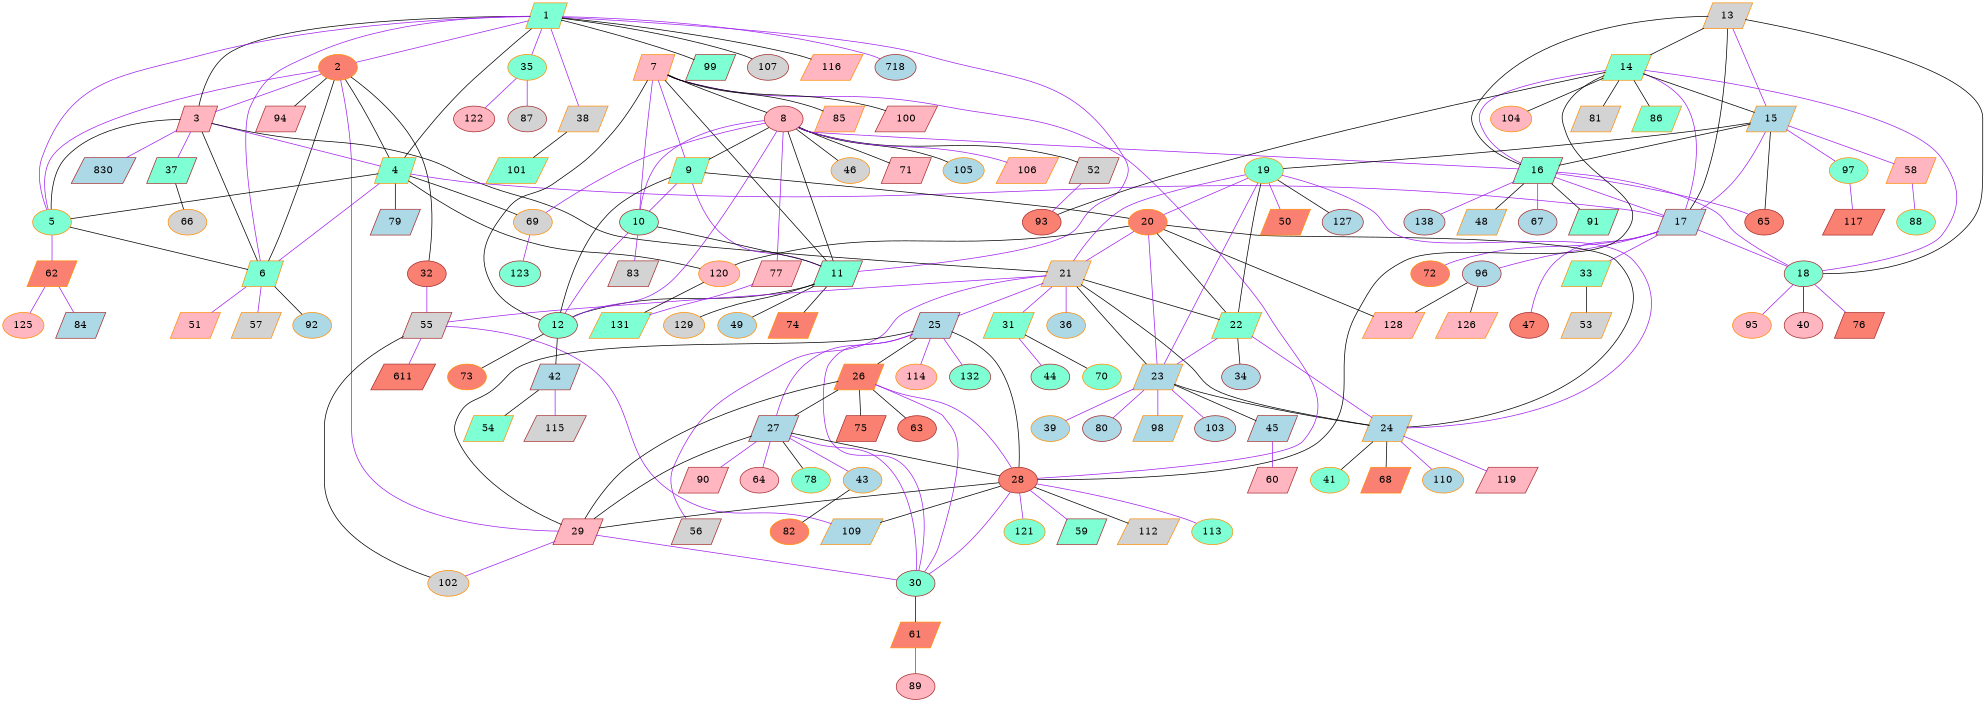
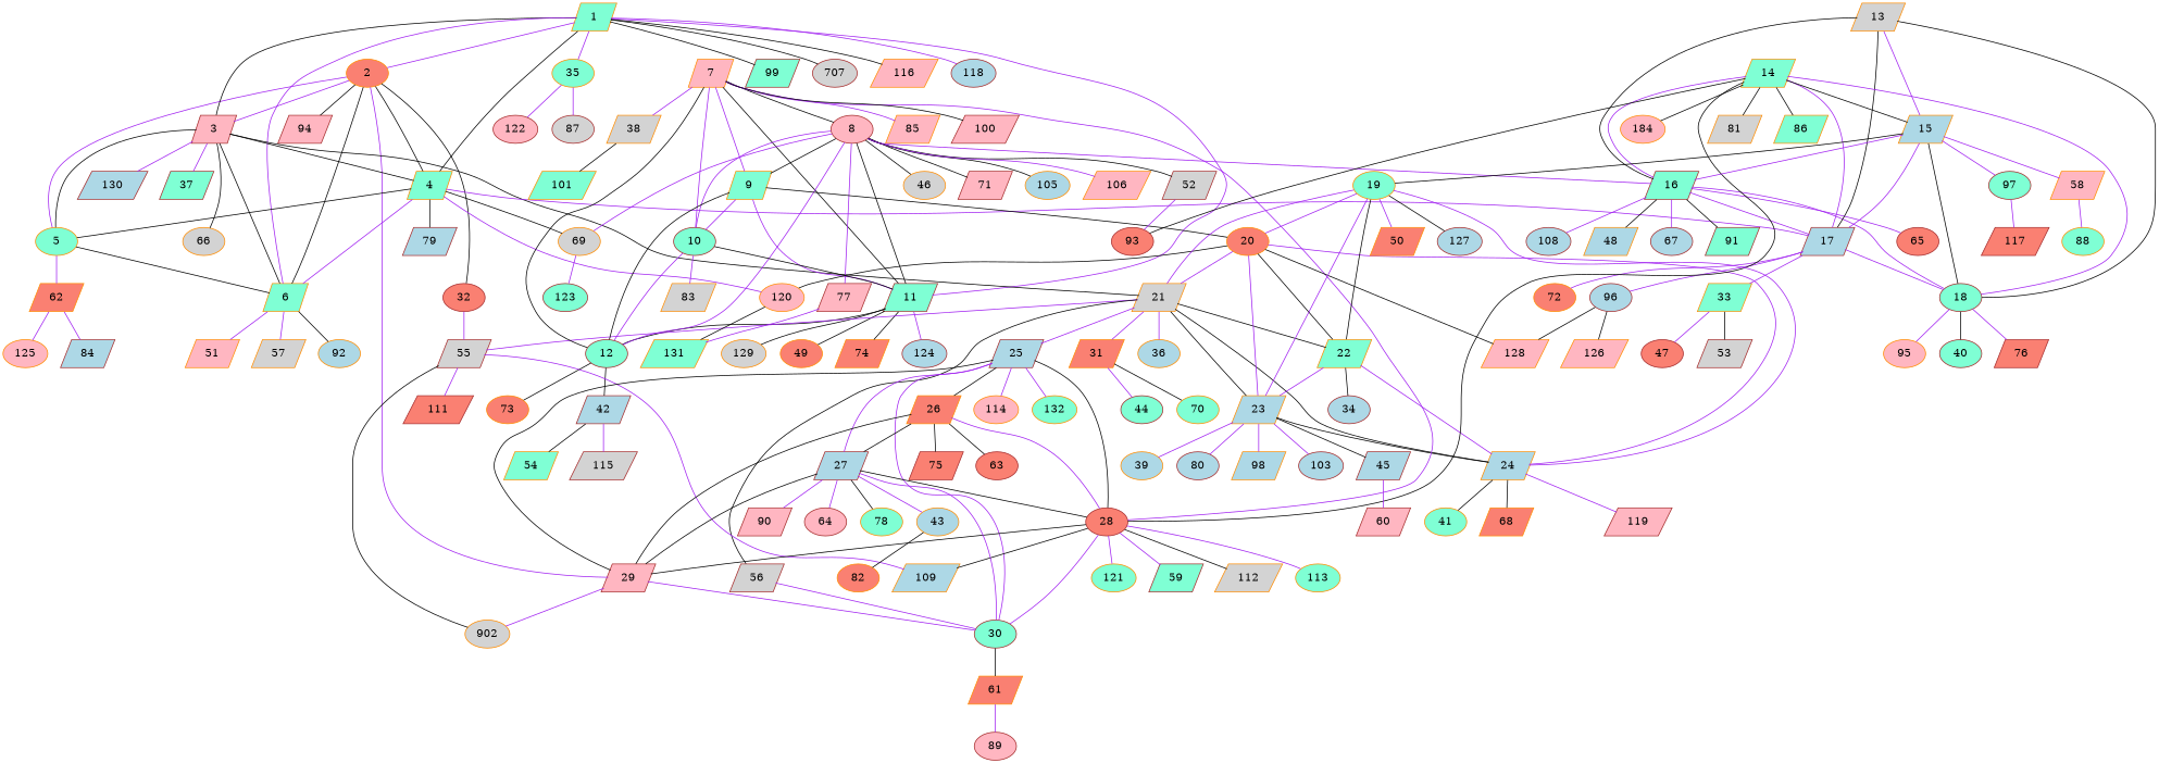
  graph {
    node [color=darkorange fillcolor=aquamarine shape=parallelogram style=filled]
    edge [color=purple]
    2 [fillcolor=salmon shape=ellipse]
    1
    3 [color=brown fillcolor=lightpink]
    4
    5 [shape=ellipse]
    6
    11 [color=brown]
    35 [shape=ellipse]
    38 [fillcolor=lightgrey]
    99 [color=brown]
-   107 [color=brown fillcolor=lightgrey shape=ellipse]
+   107 [color=brown fillcolor=lightgrey shape=ellipse label=707]
    116 [fillcolor=lightpink]
-   118 [color=brown fillcolor=lightblue shape=ellipse label=718]
+   118 [color=brown fillcolor=lightblue shape=ellipse]
    29 [color=brown fillcolor=lightpink]
    32 [color=brown fillcolor=salmon shape=ellipse]
    94 [color=brown fillcolor=lightpink]
    21 [fillcolor=lightgrey]
    37 [color=brown]
    66 [fillcolor=lightgrey shape=ellipse]
-   130 [color=brown fillcolor=lightblue label=830]
+   130 [color=brown fillcolor=lightblue]
    17 [color=brown fillcolor=lightblue]
    69 [fillcolor=lightgrey shape=ellipse]
    79 [color=brown fillcolor=lightblue]
    120 [fillcolor=lightpink shape=ellipse]
    62 [fillcolor=salmon]
    51 [fillcolor=lightpink]
    57 [fillcolor=lightgrey]
    92 [fillcolor=lightblue shape=ellipse]
    12 [color=brown shape=ellipse]
-   49 [fillcolor=lightblue shape=ellipse]
+   49 [fillcolor=salmon shape=ellipse]
    74 [fillcolor=salmon]
+   124 [color=brown fillcolor=lightblue shape=ellipse]
    129 [fillcolor=lightgrey shape=ellipse]
    87 [color=brown fillcolor=lightgrey shape=ellipse]
    122 [color=brown fillcolor=lightpink shape=ellipse]
    101
    30 [color=brown shape=ellipse]
-   102 [fillcolor=lightgrey shape=ellipse]
+   102 [fillcolor=lightgrey shape=ellipse label=902]
    55 [color=brown fillcolor=lightgrey]
    22
    23 [fillcolor=lightblue]
    24 [fillcolor=lightblue]
    25 [color=brown fillcolor=lightblue]
-   31
+   31 [fillcolor=salmon]
    36 [fillcolor=lightblue shape=ellipse]
    56 [color=brown fillcolor=lightgrey]
    18 [color=brown shape=ellipse]
    33
    47 [color=brown fillcolor=salmon shape=ellipse]
    72 [fillcolor=salmon shape=ellipse]
    96 [color=brown fillcolor=lightblue shape=ellipse]
    123 [color=brown shape=ellipse]
    131
    84 [color=brown fillcolor=lightblue]
    125 [fillcolor=lightpink shape=ellipse]
    7 [fillcolor=lightpink]
    8 [color=brown fillcolor=lightpink shape=ellipse]
    9
    10 [color=brown shape=ellipse]
    28 [color=brown fillcolor=salmon shape=ellipse]
    85 [fillcolor=lightpink]
    100 [color=brown fillcolor=lightpink]
    16 [color=brown]
    46 [fillcolor=lightgrey shape=ellipse]
    52 [color=brown fillcolor=lightgrey]
    71 [color=brown fillcolor=lightpink]
    77 [color=brown fillcolor=lightpink]
    105 [fillcolor=lightblue shape=ellipse]
    106 [fillcolor=lightpink]
    20 [fillcolor=salmon shape=ellipse]
-   83 [color=brown fillcolor=lightgrey]
+   83 [fillcolor=lightgrey]
    42 [color=brown fillcolor=lightblue]
    73 [fillcolor=salmon shape=ellipse]
    59 [color=brown]
    109 [fillcolor=lightblue]
    112 [fillcolor=lightgrey]
    113 [shape=ellipse]
    121 [shape=ellipse]
    48 [fillcolor=lightblue]
    65 [color=brown fillcolor=salmon shape=ellipse]
    67 [color=brown fillcolor=lightblue shape=ellipse]
    91 [color=brown]
-   108 [color=brown fillcolor=lightblue shape=ellipse label=138]
+   108 [color=brown fillcolor=lightblue shape=ellipse]
    93 [color=brown fillcolor=salmon shape=ellipse]
    128 [fillcolor=lightpink]
    54
    115 [color=brown fillcolor=lightgrey]
    13 [fillcolor=lightgrey]
    14
    15 [fillcolor=lightblue]
    81 [fillcolor=lightgrey]
    86
-   104 [fillcolor=lightpink shape=ellipse]
+   104 [fillcolor=lightpink shape=ellipse label=184]
    19 [shape=ellipse]
    58 [fillcolor=lightpink]
-   97 [shape=ellipse]
-   40 [color=brown fillcolor=lightpink shape=ellipse]
+   97 [color=brown shape=ellipse]
+   40 [color=brown shape=ellipse]
    76 [color=brown fillcolor=salmon]
    95 [fillcolor=lightpink shape=ellipse]
    50 [fillcolor=salmon]
    127 [color=brown fillcolor=lightblue shape=ellipse]
    88 [shape=ellipse]
    117 [color=brown fillcolor=salmon]
-   53 [fillcolor=lightgrey]
+   53 [color=brown fillcolor=lightgrey]
    126 [fillcolor=lightpink]
    34 [color=brown fillcolor=lightblue shape=ellipse]
    39 [fillcolor=lightblue shape=ellipse]
    45 [color=brown fillcolor=lightblue]
    80 [color=brown fillcolor=lightblue shape=ellipse]
    98 [fillcolor=lightblue]
    103 [color=brown fillcolor=lightblue shape=ellipse]
    41 [shape=ellipse]
    68 [fillcolor=salmon]
-   110 [fillcolor=lightblue shape=ellipse]
    119 [color=brown fillcolor=lightpink]
    26 [fillcolor=salmon]
    27 [color=brown fillcolor=lightblue]
    114 [fillcolor=lightpink shape=ellipse]
-   132 [color=brown shape=ellipse]
+   132 [shape=ellipse]
    44 [color=brown shape=ellipse]
    70 [shape=ellipse]
-   111 [color=brown fillcolor=salmon label=611]
+   111 [color=brown fillcolor=salmon]
    60 [color=brown fillcolor=lightpink]
    63 [color=brown fillcolor=salmon shape=ellipse]
    75 [color=brown fillcolor=salmon]
    43 [fillcolor=lightblue shape=ellipse]
    64 [color=brown fillcolor=lightpink shape=ellipse]
    78 [shape=ellipse]
    90 [color=brown fillcolor=lightpink]
    61 [fillcolor=salmon]
    82 [fillcolor=salmon shape=ellipse]
    89 [color=brown fillcolor=lightpink shape=ellipse]
    2 -- 3
    2 -- 4 [color=black]
    2 -- 5
    2 -- 6 [color=black]
    2 -- 29
    2 -- 32 [color=black]
    2 -- 94 [color=black]
    1 -- 2
    1 -- 3 [color=black]
    1 -- 4 [color=black]
-   1 -- 5
    1 -- 6
    1 -- 11
    1 -- 35
-   1 -- 38
+   7 -- 38
    1 -- 99 [color=black]
    1 -- 107 [color=black]
    1 -- 116 [color=black]
    1 -- 118
-   3 -- 4
+   3 -- 4 [color=black]
    3 -- 5 [color=black]
    3 -- 6 [color=black]
    3 -- 21 [color=black]
    3 -- 37
-   37 -- 66 [color=black]
+   3 -- 66 [color=black]
    3 -- 130
    4 -- 5 [color=black]
    4 -- 6
    4 -- 17
    4 -- 69 [color=black]
    4 -- 79 [color=black]
-   4 -- 120 [color=black]
+   4 -- 120
    5 -- 6 [color=black]
    5 -- 62
    6 -- 51
    6 -- 57
    6 -- 92 [color=black]
    11 -- 12 [color=black]
    11 -- 49 [color=black]
    11 -- 74 [color=black]
+   11 -- 124
    11 -- 129 [color=black]
    35 -- 87
    35 -- 122
    38 -- 101 [color=black]
    29 -- 30
    29 -- 102
    32 -- 55
    21 -- 55
    21 -- 22 [color=black]
    21 -- 23 [color=black]
    21 -- 24 [color=black]
    21 -- 25
    21 -- 31
    21 -- 36
-   21 -- 56
+   21 -- 56 [color=black]
    17 -- 18
    17 -- 33
-   17 -- 47
+   33 -- 47
    17 -- 72
    17 -- 96
    69 -- 123
    120 -- 131 [color=black]
    62 -- 84
    62 -- 125
    12 -- 42 [color=black]
    12 -- 73 [color=black]
    30 -- 61 [color=black]
    55 -- 102 [color=black]
    55 -- 109
    55 -- 111
    22 -- 23
    22 -- 24
    22 -- 34 [color=black]
    23 -- 24 [color=black]
    23 -- 39
    23 -- 45 [color=black]
    23 -- 80
    23 -- 98
    23 -- 103
    24 -- 41 [color=black]
    24 -- 68 [color=black]
-   24 -- 110
    24 -- 119
    25 -- 29 [color=black]
    25 -- 30
    25 -- 28 [color=black]
    25 -- 26 [color=black]
    25 -- 27
    25 -- 114
    25 -- 132
    31 -- 44
    31 -- 70 [color=black]
    18 -- 40 [color=black]
    18 -- 76
    18 -- 95
    33 -- 53 [color=black]
    96 -- 128 [color=black]
    96 -- 126 [color=black]
    7 -- 11 [color=black]
    7 -- 12 [color=black]
    7 -- 8 [color=black]
    7 -- 9
    7 -- 10
    7 -- 28
-   7 -- 85 [color=black]
+   7 -- 85
    7 -- 100 [color=black]
    8 -- 11 [color=black]
    8 -- 69
    8 -- 12
    8 -- 9 [color=black]
    8 -- 10
    8 -- 16
    8 -- 46 [color=black]
    8 -- 52 [color=black]
    8 -- 71 [color=black]
    8 -- 77
    8 -- 105 [color=black]
    8 -- 106
    9 -- 11
    9 -- 12 [color=black]
    9 -- 10
    9 -- 20 [color=black]
    10 -- 11 [color=black]
    10 -- 12
    10 -- 83
    28 -- 29 [color=black]
    28 -- 30
    28 -- 59
    28 -- 109 [color=black]
    28 -- 112 [color=black]
    28 -- 113
    28 -- 121
    16 -- 17
    16 -- 18
    16 -- 48 [color=black]
    16 -- 65
    16 -- 67
    16 -- 91 [color=black]
    16 -- 108
    52 -- 93
    77 -- 131
    20 -- 21
    20 -- 120 [color=black]
    20 -- 22 [color=black]
    20 -- 23
-   20 -- 24 [color=black]
+   20 -- 24
    20 -- 128 [color=black]
    42 -- 54 [color=black]
    42 -- 115
    13 -- 17 [color=black]
    13 -- 18 [color=black]
    13 -- 16 [color=black]
-   13 -- 14 [color=black]
    13 -- 15
    14 -- 17
    14 -- 18
    14 -- 28 [color=black]
    14 -- 16
    14 -- 93 [color=black]
    14 -- 15 [color=black]
    14 -- 81 [color=black]
    14 -- 86 [color=black]
    14 -- 104 [color=black]
    15 -- 17
-   15 -- 65 [color=black]
-   15 -- 16 [color=black]
+   15 -- 18 [color=black]
+   15 -- 16
    15 -- 19 [color=black]
    15 -- 58
    15 -- 97
    19 -- 21
    19 -- 22 [color=black]
    19 -- 23
    19 -- 24
    19 -- 20
    19 -- 50
    19 -- 127 [color=black]
    58 -- 88
    97 -- 117
    45 -- 60
    26 -- 29 [color=black]
-   26 -- 30
+   56 -- 30
    26 -- 28
    26 -- 27 [color=black]
    26 -- 63 [color=black]
    26 -- 75 [color=black]
    27 -- 29 [color=black]
    27 -- 30
    27 -- 28 [color=black]
    27 -- 43
    27 -- 64
    27 -- 78 [color=black]
    27 -- 90
    43 -- 82 [color=black]
    61 -- 89
  }
